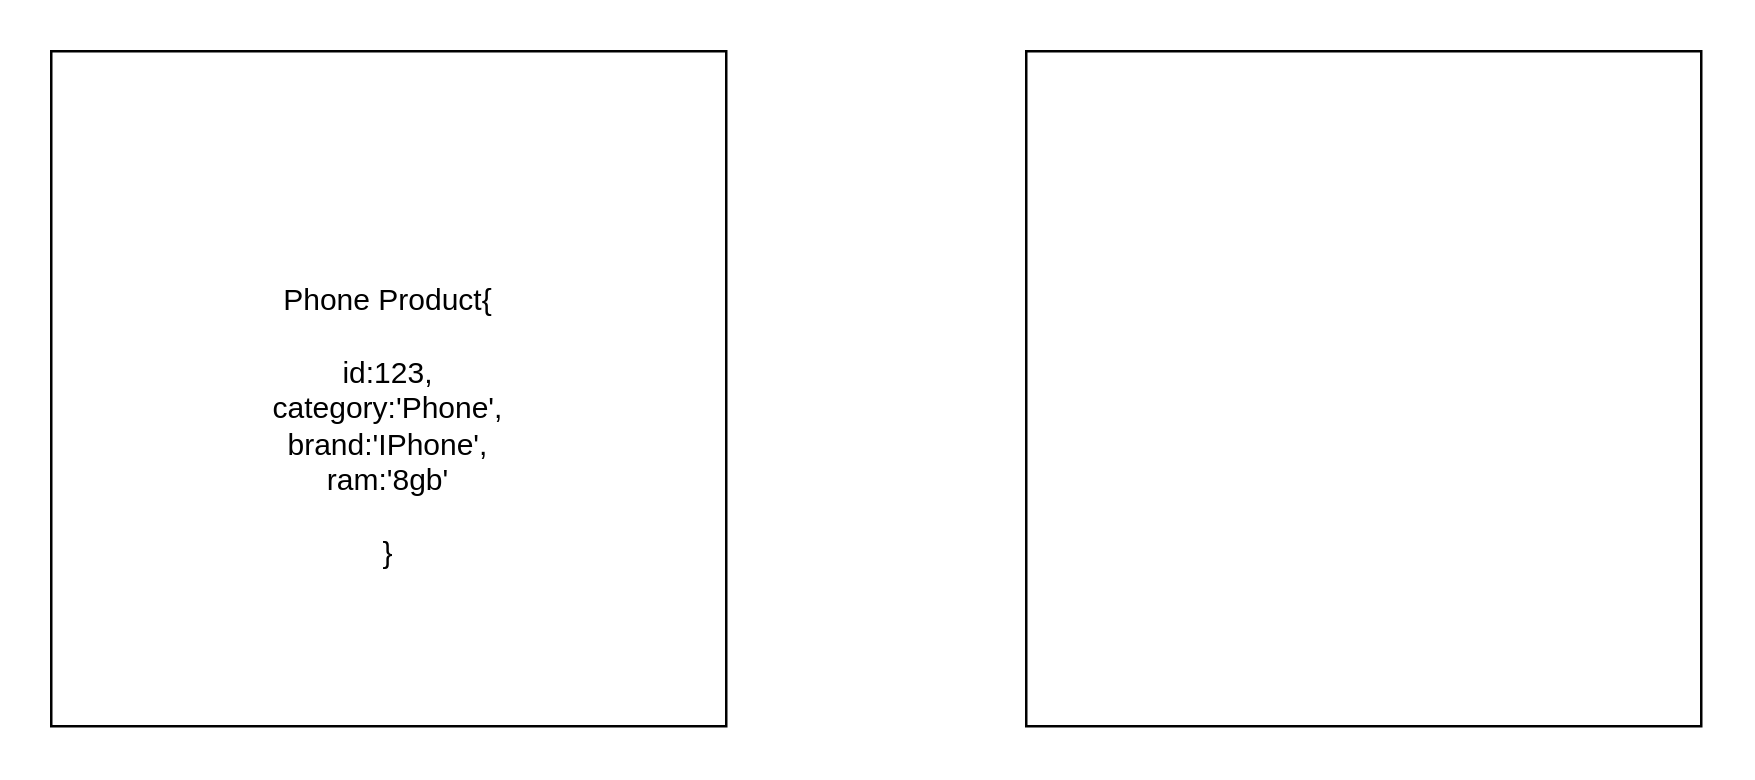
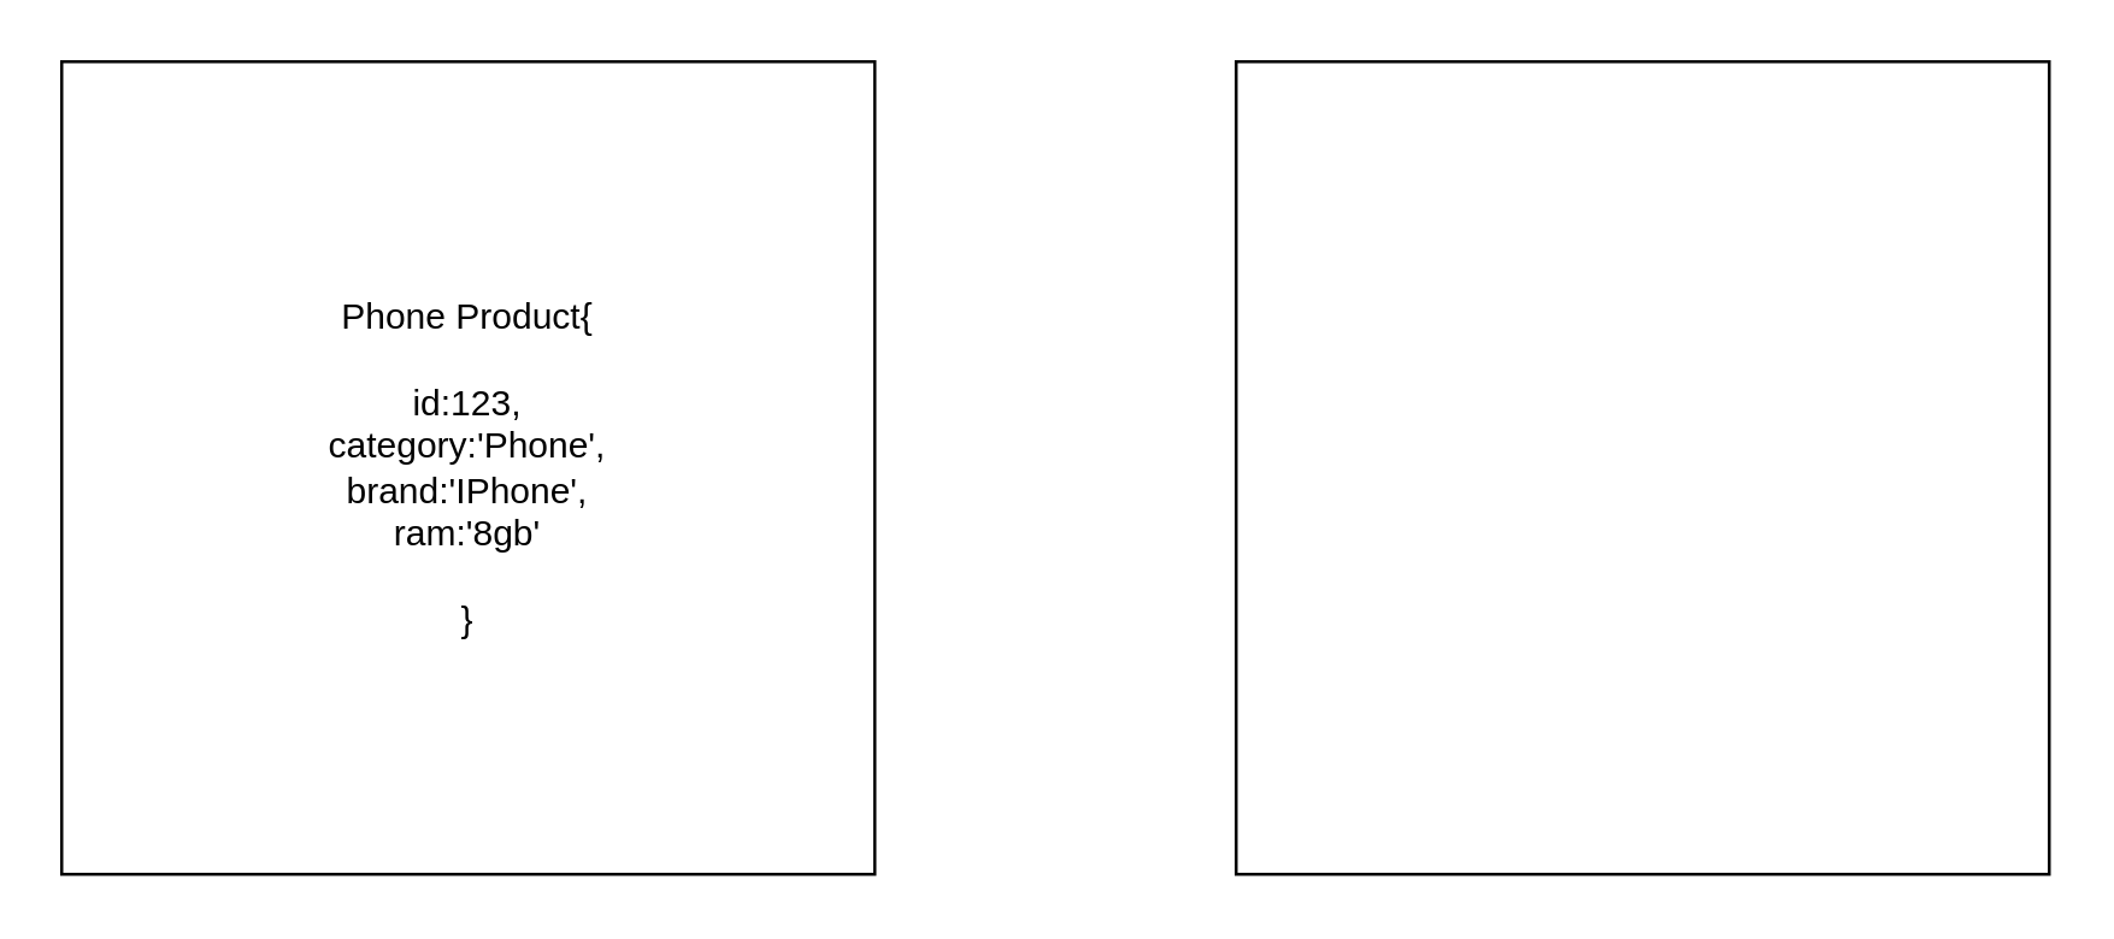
  <mxCell id="0" />
  <mxCell id="1" parent="0" />
  <mxCell id="2" value="" style="whiteSpace=wrap;html=1;aspect=fixed;" vertex="1" parent="1"><mxGeometry x="20" y="20" width="270" height="270" as="geometry" /></mxCell>
- <mxCell id="3" value="Phone Product{&lt;br&gt;&lt;br&gt;id:123,&lt;br&gt;category:'Phone',&lt;br&gt;brand:'IPhone',&lt;br&gt;ram:'8gb'&lt;br&gt;&lt;br&gt;}" style="text;html=1;strokeColor=none;fillColor=none;align=center;verticalAlign=middle;whiteSpace=wrap;rounded=0;" vertex="1" parent="1"><mxGeometry x="40" y="55" width="230" height="230" as="geometry" /></mxCell>
+ <mxCell id="3" value="Phone Product{&lt;br&gt;&lt;br&gt;id:123,&lt;br&gt;category:'Phone',&lt;br&gt;brand:'IPhone',&lt;br&gt;ram:'8gb'&lt;br&gt;&lt;br&gt;}" style="text;html=1;strokeColor=none;fillColor=none;align=center;verticalAlign=middle;whiteSpace=wrap;rounded=0;" vertex="1" parent="1"><mxGeometry x="40" y="40" width="230" height="230" as="geometry" /></mxCell>
  <mxCell id="4" value="" style="whiteSpace=wrap;html=1;aspect=fixed;" vertex="1" parent="1"><mxGeometry x="410" y="20" width="270" height="270" as="geometry" /></mxCell>
